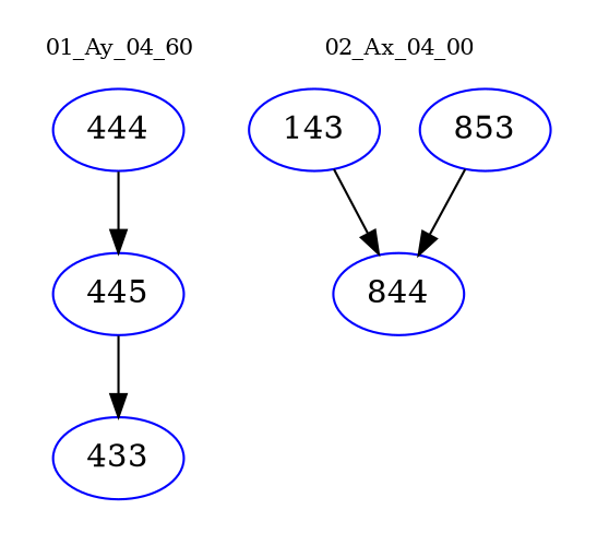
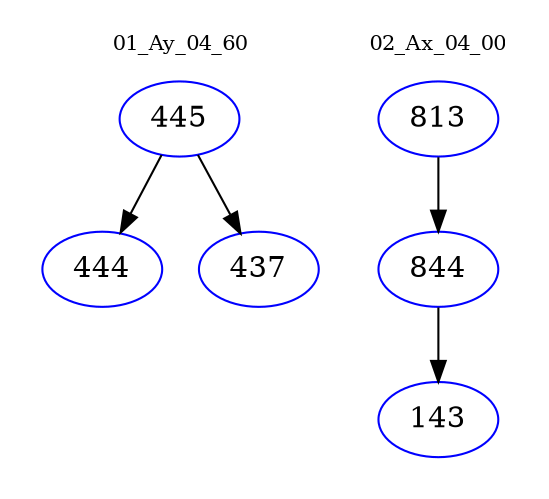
  digraph {
    node [color=blue]
    edge [color=black]
    n1 [label=444]
    n2 [label=445]
-   n3 [label=433]
-   n4 [label=853]
+   n3 [label=437]
+   n4 [label=813]
    n5 [label=844]
    n6 [label=143]
    subgraph cluster_1 {
      color=white
      fontsize=10
      label="01_Ay_04_60"
      n1
      n2
      n3
    }
    subgraph cluster_2 {
      color=white
      fontsize=10
      label="02_Ax_04_00"
      n4
      n5
      n6
    }
-   n1 -> n2
+   n2 -> n1
    n2 -> n3
    n4 -> n5
-   n6 -> n5
+   n5 -> n6
  }
